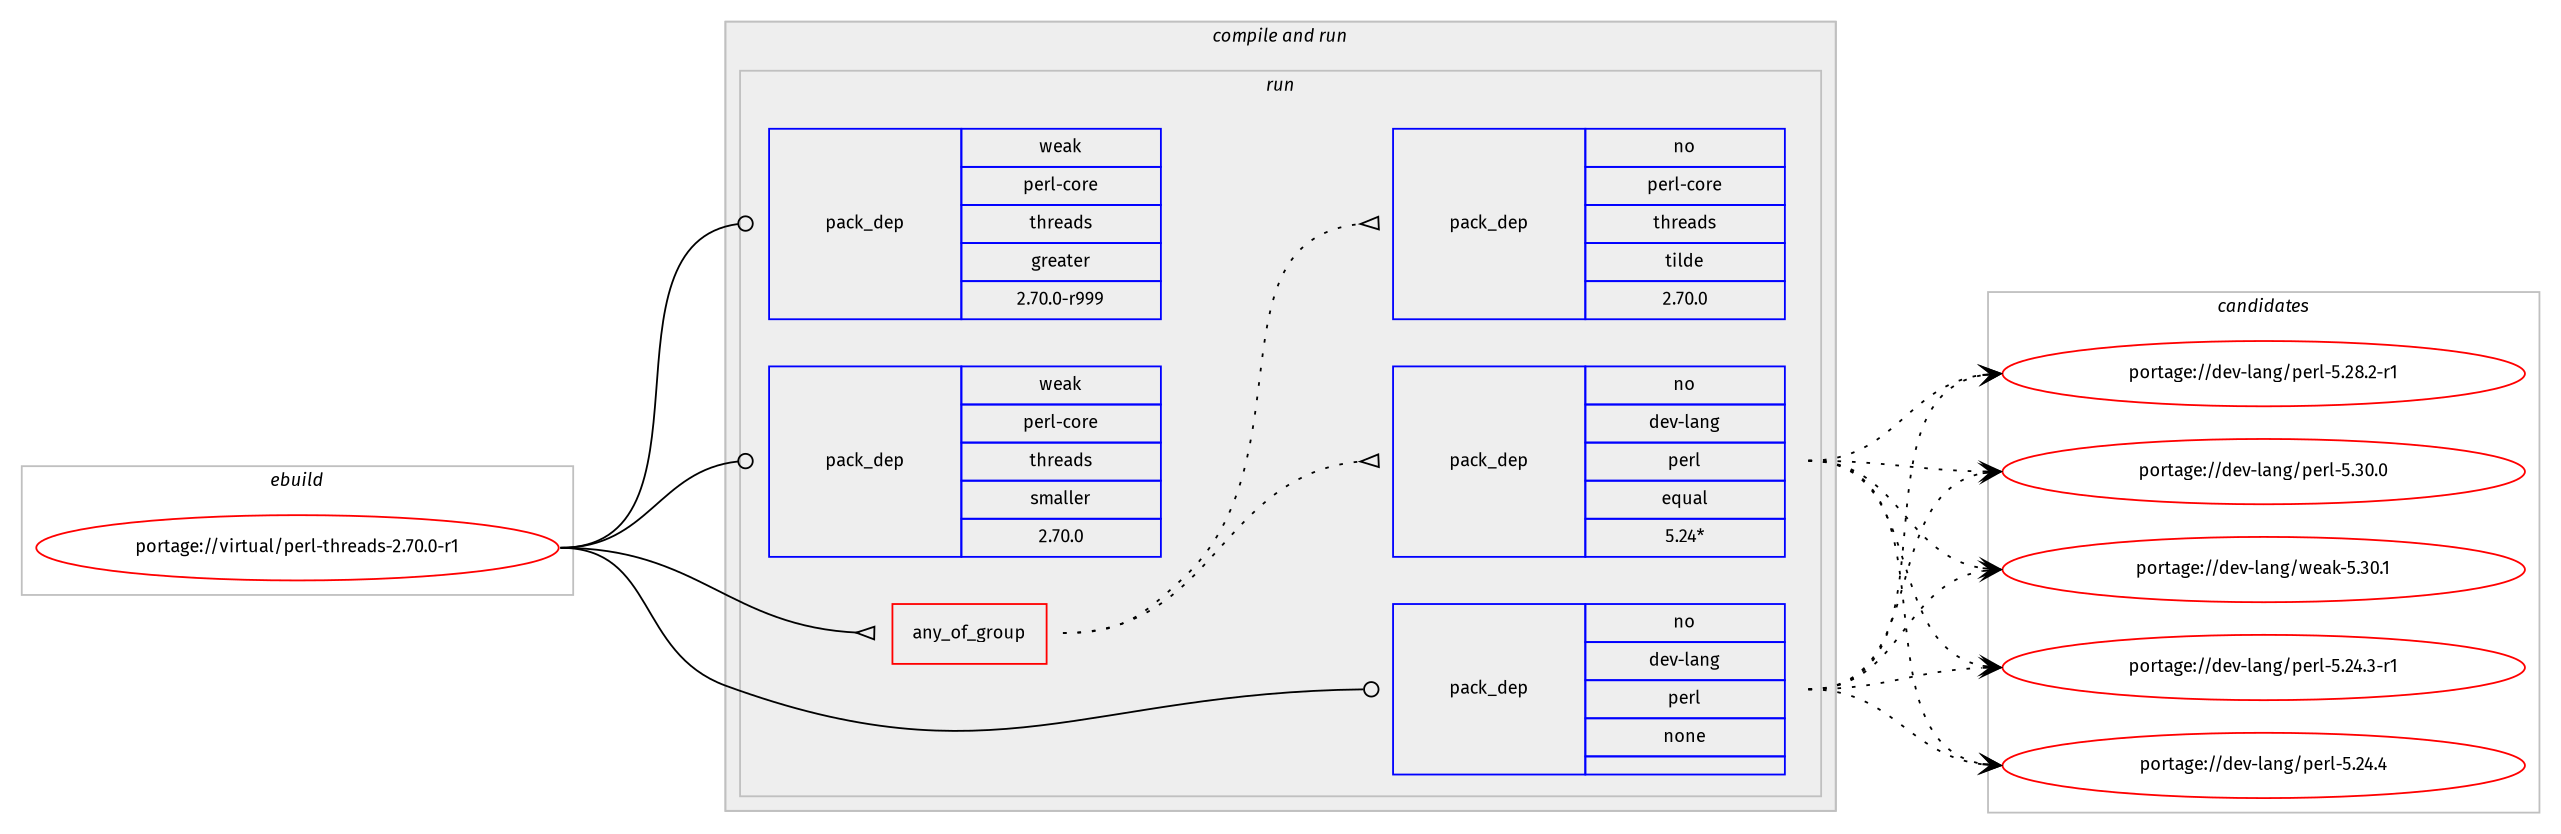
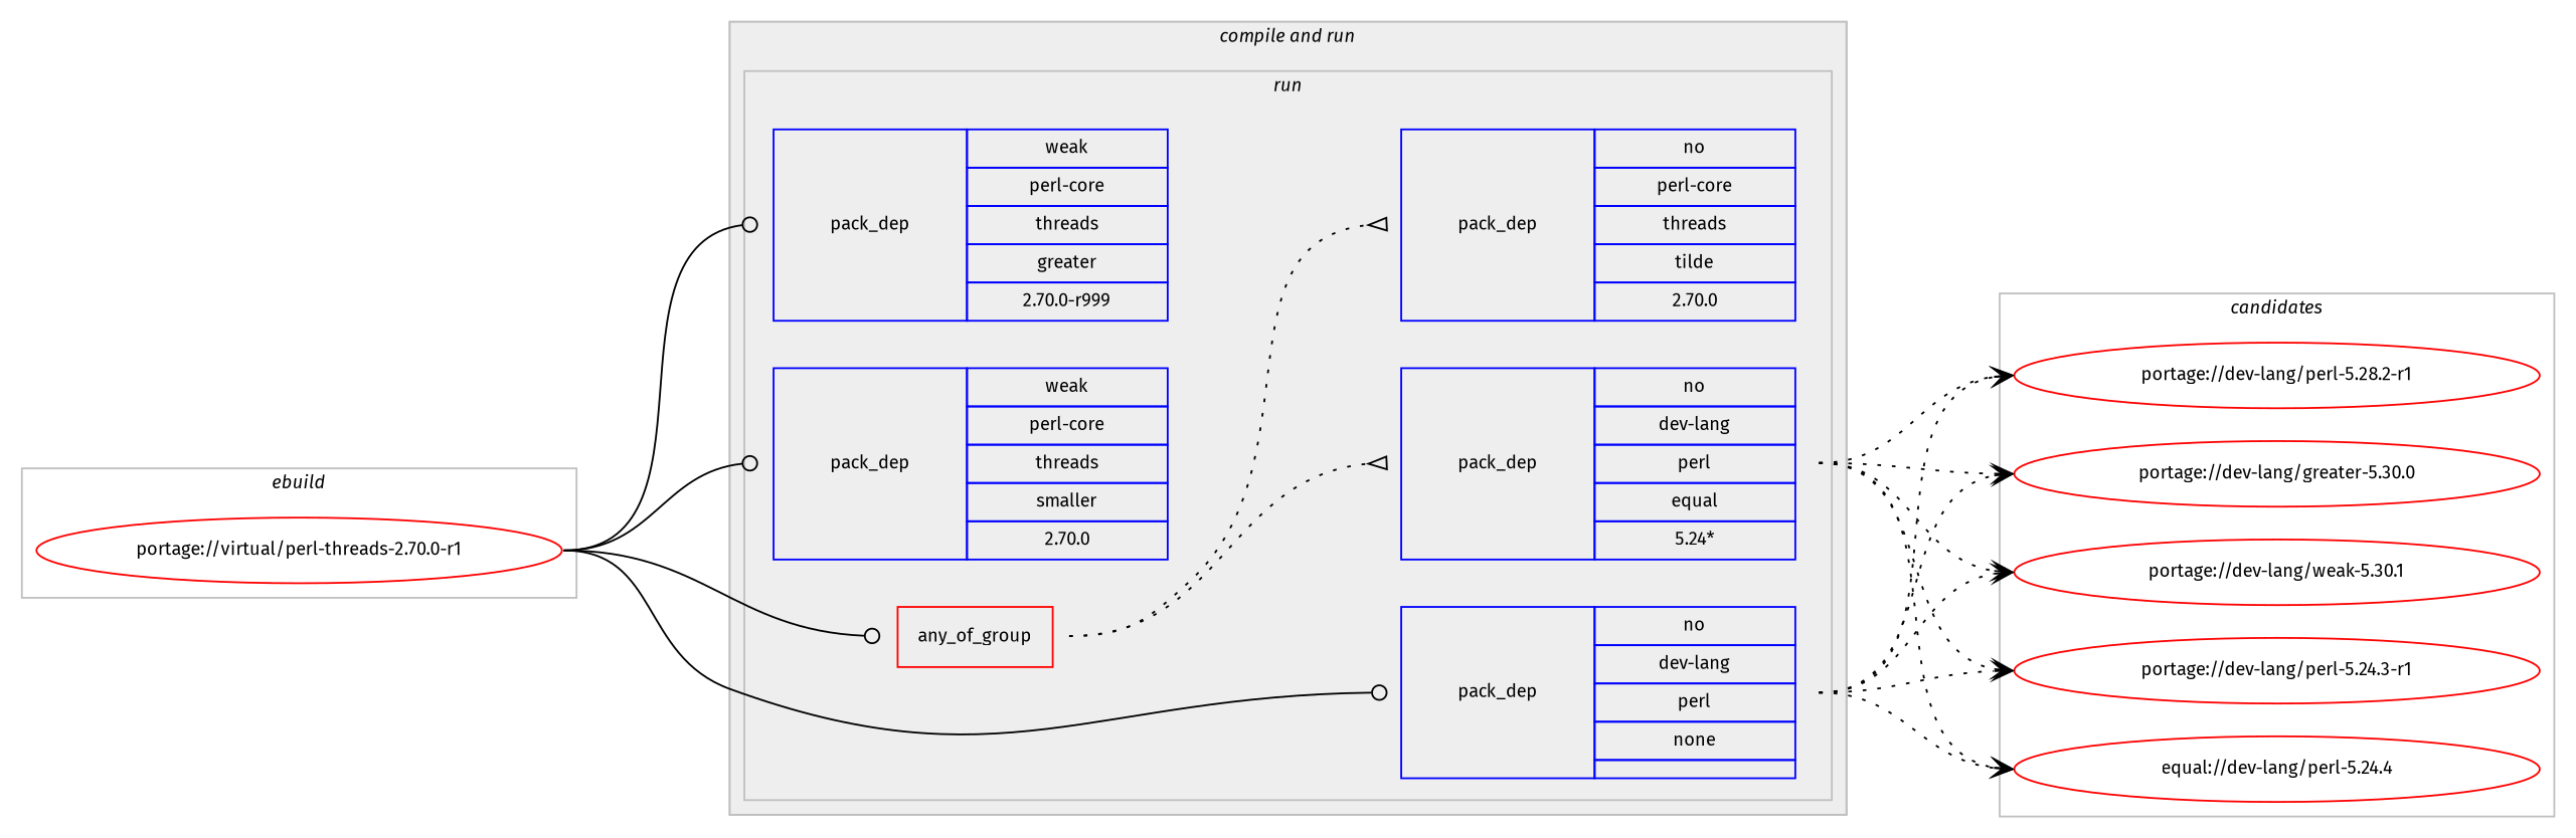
  digraph {
    compound=true
    concentrate=true
    fontname="Fira Sans"
    fontsize=10
    newrank=true
    rankdir=LR
    ranksep=1.5
    node [color=red fontname="Fira Sans" fontsize=10]
    edge [arrowhead=vee fontname="Fira Sans" headport=w style=dotted tailport=e weight=100]
    n1 [label="portage://virtual/perl-threads-2.70.0-r1" width=4]
    n2 [color=blue label=<<TABLE BORDER="0" CELLBORDER="1" CELLSPACING="0" CELLPADDING="4" WIDTH="220"><TR><TD ROWSPAN="6" CELLPADDING="30">pack_dep</TD></TR><TR><TD WIDTH="110">no</TD></TR><TR><TD>dev-lang</TD></TR><TR><TD>perl</TD></TR><TR><TD>equal</TD></TR><TR><TD>5.24*</TD></TR></TABLE>> shape=none]
    n3 [color=blue label=<<TABLE BORDER="0" CELLBORDER="1" CELLSPACING="0" CELLPADDING="4" WIDTH="220"><TR><TD ROWSPAN="6" CELLPADDING="30">pack_dep</TD></TR><TR><TD WIDTH="110">no</TD></TR><TR><TD>perl-core</TD></TR><TR><TD>threads</TD></TR><TR><TD>tilde</TD></TR><TR><TD>2.70.0</TD></TR></TABLE>> shape=none]
    n4 [label=<<TABLE BORDER="0" CELLBORDER="1" CELLSPACING="0" CELLPADDING="4"><TR><TD CELLPADDING="10">any_of_group</TD></TR></TABLE>> shape=none]
    n5 [color=blue label=<<TABLE BORDER="0" CELLBORDER="1" CELLSPACING="0" CELLPADDING="4" WIDTH="220"><TR><TD ROWSPAN="6" CELLPADDING="30">pack_dep</TD></TR><TR><TD WIDTH="110">no</TD></TR><TR><TD>dev-lang</TD></TR><TR><TD>perl</TD></TR><TR><TD>none</TD></TR><TR><TD></TD></TR></TABLE>> shape=none]
    n6 [color=blue label=<<TABLE BORDER="0" CELLBORDER="1" CELLSPACING="0" CELLPADDING="4" WIDTH="220"><TR><TD ROWSPAN="6" CELLPADDING="30">pack_dep</TD></TR><TR><TD WIDTH="110">weak</TD></TR><TR><TD>perl-core</TD></TR><TR><TD>threads</TD></TR><TR><TD>greater</TD></TR><TR><TD>2.70.0-r999</TD></TR></TABLE>> shape=none]
    n7 [color=blue label=<<TABLE BORDER="0" CELLBORDER="1" CELLSPACING="0" CELLPADDING="4" WIDTH="220"><TR><TD ROWSPAN="6" CELLPADDING="30">pack_dep</TD></TR><TR><TD WIDTH="110">weak</TD></TR><TR><TD>perl-core</TD></TR><TR><TD>threads</TD></TR><TR><TD>smaller</TD></TR><TR><TD>2.70.0</TD></TR></TABLE>> shape=none]
    n8 [label="portage://dev-lang/perl-5.24.3-r1" width=4]
-   n9 [label="portage://dev-lang/perl-5.24.4" width=4]
+   n9 [label="equal://dev-lang/perl-5.24.4" width=4]
    n10 [label="portage://dev-lang/perl-5.28.2-r1" width=4]
-   n11 [label="portage://dev-lang/perl-5.30.0" width=4]
+   n11 [label="portage://dev-lang/greater-5.30.0" width=4]
    n12 [label="portage://dev-lang/weak-5.30.1" width=4]
    subgraph cluster_1 {
      color=gray
      label=<<i>ebuild</i>>
      rank=same
      n1
    }
    subgraph cluster_2 {
      color=gray
      label=<<i>dependencies</i>>
      subgraph cluster_3 {
        color=gray
        fillcolor="#eeeeee"
        label=<<i>compile</i>>
        style=filled
      }
      subgraph cluster_4 {
        color=gray
        fillcolor="#eeeeee"
        label=<<i>compile and run</i>>
        style=filled
      }
      subgraph cluster_5 {
        color=gray
        fillcolor="#eeeeee"
        label=<<i>run</i>>
        style=filled
        subgraph sub_6 {
          color=gray
          fillcolor="#eeeeee"
          label=<<i>run</i>>
          style=filled
          n4
          subgraph sub_7 {
            color=gray
            fillcolor="#eeeeee"
            label=<<i>run</i>>
            style=filled
            n2
          }
          subgraph sub_8 {
            color=gray
            fillcolor="#eeeeee"
            label=<<i>run</i>>
            style=filled
            n3
          }
        }
        subgraph sub_9 {
          color=gray
          fillcolor="#eeeeee"
          label=<<i>run</i>>
          style=filled
          n5
        }
        subgraph sub_10 {
          color=gray
          fillcolor="#eeeeee"
          label=<<i>run</i>>
          style=filled
          n6
        }
        subgraph sub_11 {
          color=gray
          fillcolor="#eeeeee"
          label=<<i>run</i>>
          style=filled
          n7
        }
      }
    }
    subgraph cluster_12 {
      color=gray
      label=<<i>candidates</i>>
      rank=same
      subgraph sub_13 {
        color=black
        label=<<i>candidates</i>>
        nodesep=1
        rank=same
        n8
        n9
        n10
        n11
        n12
      }
      subgraph sub_14 {
        color=black
        label=<<i>candidates</i>>
        nodesep=1
        rank=same
      }
      subgraph sub_15 {
        color=black
        label=<<i>candidates</i>>
        nodesep=1
        rank=same
        n8
        n9
        n10
        n11
        n12
      }
      subgraph sub_16 {
        color=black
        label=<<i>candidates</i>>
        nodesep=1
        rank=same
      }
      subgraph sub_17 {
        color=black
        label=<<i>candidates</i>>
        nodesep=1
        rank=same
      }
    }
-   n1 -> n4 [arrowhead=oinv style=solid weight=20]
+   n1 -> n4 [arrowhead=odot style=solid weight=20]
    n1 -> n5 [arrowhead=odot style=solid weight=20]
    n1 -> n6 [arrowhead=odot style=solid weight=20]
    n1 -> n7 [arrowhead=odot style=solid weight=20]
    n2 -> n8
    n2 -> n9
    n2 -> n10
    n2 -> n11
    n2 -> n12
    n4 -> n2 [arrowhead=oinv weight=20]
    n4 -> n3 [arrowhead=oinv weight=20]
    n5 -> n8
    n5 -> n9
    n5 -> n10
    n5 -> n11
    n5 -> n12
  }
